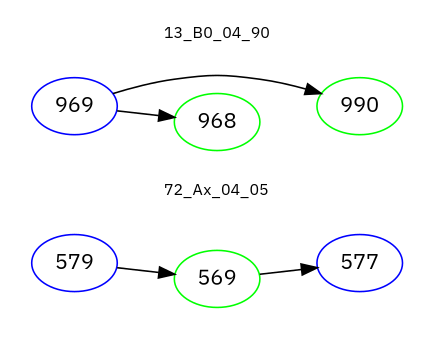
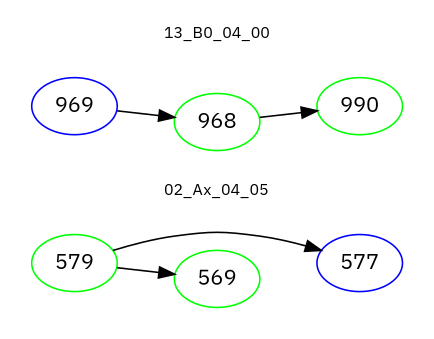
  digraph {
    fontname="IBM Plex Sans"
    rankdir=LR
    node [color=blue fontname="IBM Plex Sans"]
    edge [color=black fontname="IBM Plex Sans"]
-   n1 [label=579]
+   n1 [color=green label=579]
    n2 [color=green label=569]
    n3 [label=577]
    n4 [label=969]
    n5 [color=green label=968]
    n6 [color=green label=990]
    subgraph cluster_1 {
      color=white
      fontsize=10
-     label="72_Ax_04_05"
+     label="02_Ax_04_05"
      n1
      n2
      n3
    }
    subgraph cluster_2 {
      color=white
      fontsize=10
-     label="13_B0_04_90"
+     label="13_B0_04_00"
      n4
      n5
      n6
    }
    n1 -> n2
-   n2 -> n3
+   n1 -> n3
    n4 -> n5
-   n4 -> n6
+   n5 -> n6
  }
